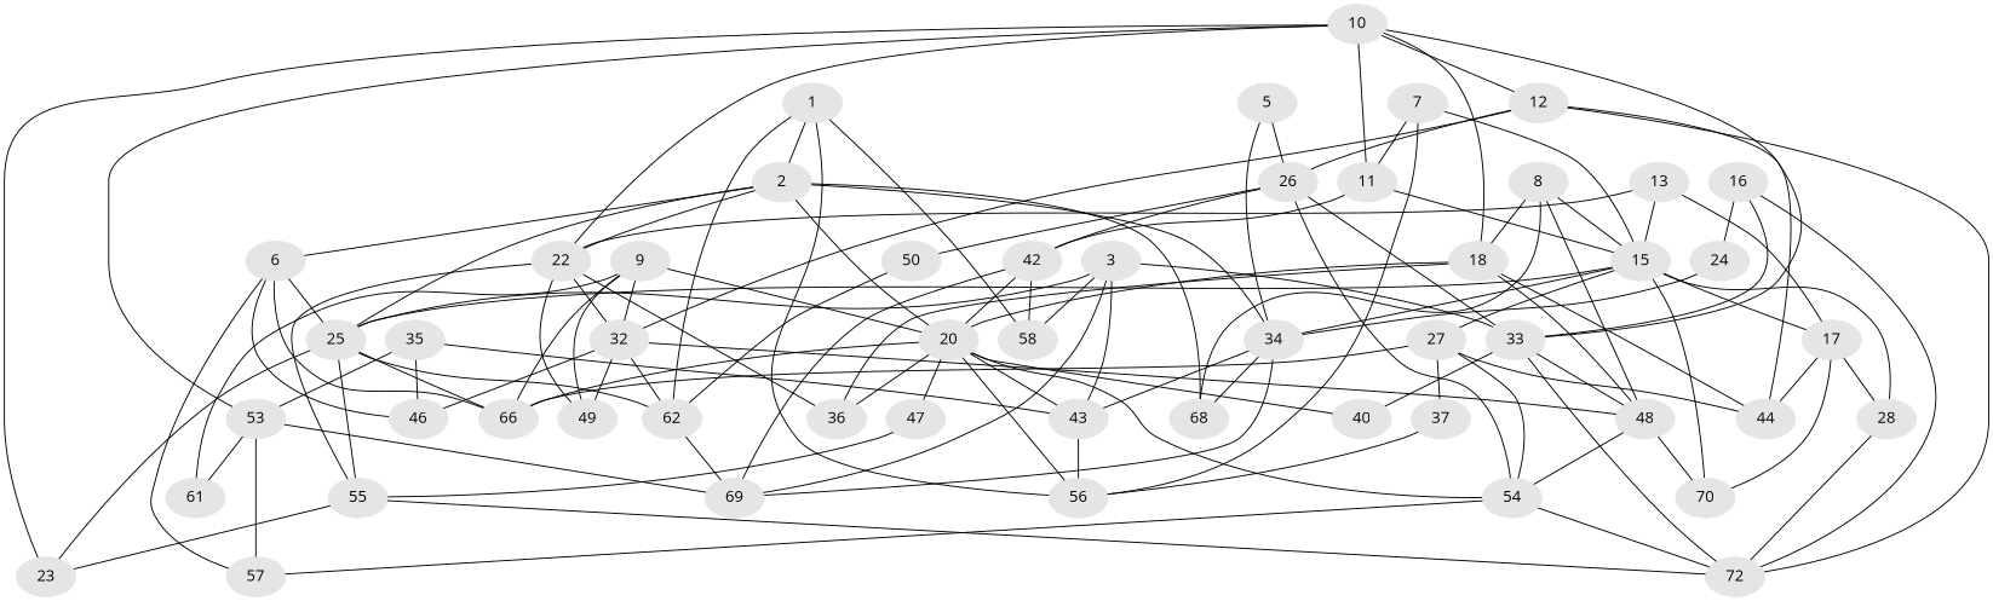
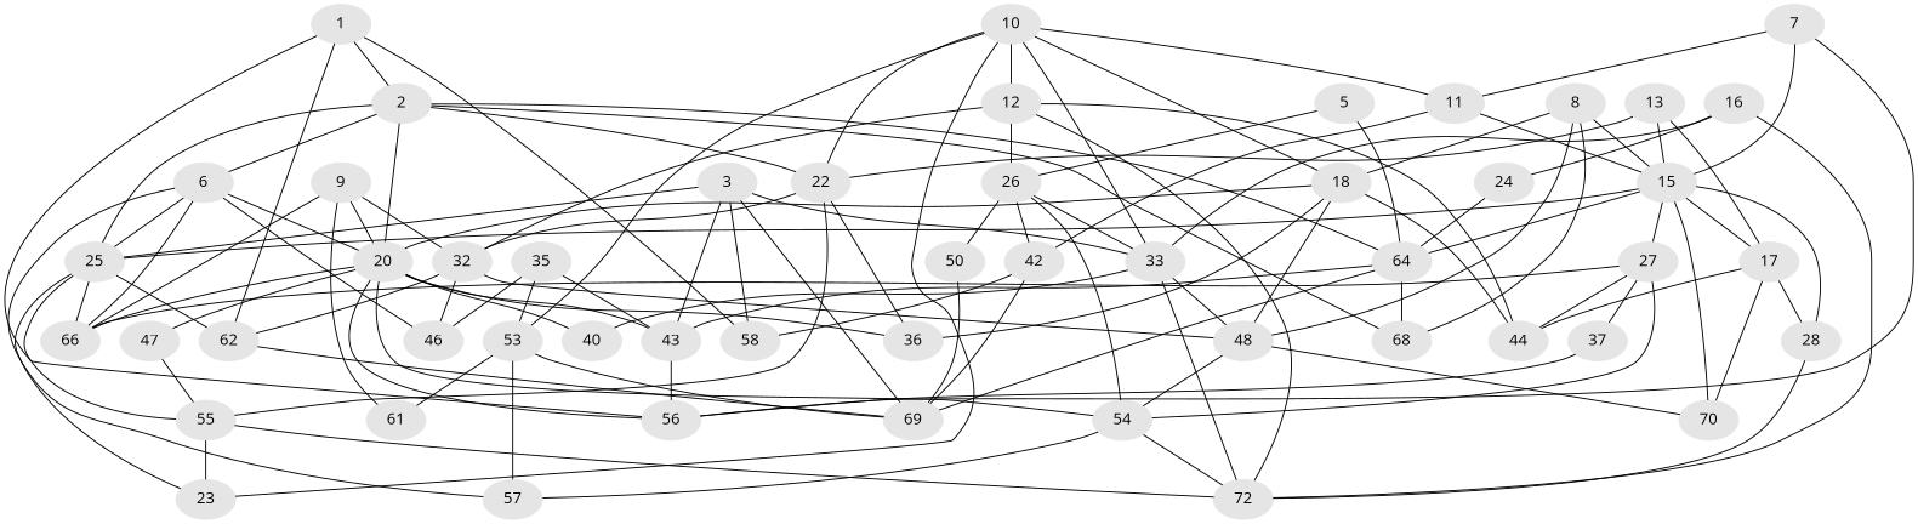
  graph {
    fontname="Open Sans"
    node [color=gray90 fontname="Open Sans" style=filled]
    edge [fontname="Open Sans"]
    2 [super="+71"]
    6 [super="+41"]
    20 [super="+21"]
    22 [super="+65"]
    25 [super="+31"]
-   34 [super="+64"]
+   34 [super="+64" label=64]
    68 [super="+73"]
    1
    n9 [label=58]
    56
    62 [super="+76"]
    69
    46
    57
    66
    43 [super="+74+67"]
    36
    40
    47
    54
    32 [super="+58"]
-   49
    55
    n24 [label=23]
    3
    33
    48
    72
    9 [super="+30"]
    61
    37
    26 [super="+38"]
    42
    50
    5
    7
    11
    15 [super="+39+60"]
    17 [super="+75"]
    27 [super="+45"]
    28
    70
    8 [super="+14"]
    18 [super="+23+51"]
    44
    10 [super="+19"]
    12 [super="+59"]
    53
    13
    16
    24
    35
    2 -- 6
    2 -- 20
    2 -- 22
    2 -- 25
    2 -- 34
    2 -- 68
-   42 -- 20
+   6 -- 20
    6 -- 25
    6 -- 46
    6 -- 57
    6 -- 66
    20 -- 56
    20 -- 66
    20 -- 43 [weight=2]
    20 -- 36 [weight=2]
    20 -- 40
    20 -- 47
    20 -- 54
    22 -- 36
    22 -- 32
-   22 -- 49
    22 -- 55
    25 -- 62 [weight=2]
    25 -- 66
    25 -- 55
    25 -- n24
    34 -- 68
    34 -- 69
    34 -- 43
    1 -- 2
    1 -- n9
    1 -- 56
    1 -- 62
    62 -- 69
    43 -- 56
    47 -- 55
    54 -- 57
    54 -- 72
    32 -- 62
    32 -- 46
-   32 -- 49
    32 -- 48
    55 -- n24
    55 -- 72
    3 -- 25
    3 -- n9
    3 -- 69
    3 -- 43
    3 -- 33
    33 -- 40
    33 -- 48
    33 -- 72
    48 -- 54
    48 -- 70
    9 -- 20
    9 -- 66
    9 -- 32
-   9 -- 49
    9 -- 61
    37 -- 56
    26 -- 54
    26 -- 33
    26 -- 42
    26 -- 50
    42 -- n9
    42 -- 69
-   50 -- 62
+   50 -- 69
    5 -- 34
    5 -- 26
    7 -- 56
    7 -- 11
    7 -- 15
    11 -- 42
    11 -- 15
    15 -- 25
    15 -- 34
    15 -- 17
    15 -- 27
    15 -- 28
    15 -- 70
    17 -- 28
    17 -- 70
    17 -- 44
    27 -- 66
    27 -- 54
    27 -- 37
    27 -- 44
    28 -- 72
    8 -- 68
    8 -- 48
    8 -- 15 [weight=2]
    8 -- 18
    18 -- 20
    18 -- 36
    18 -- 48
    18 -- 44
    10 -- 22
    10 -- n24
    10 -- 33
    10 -- 11
    10 -- 18
    10 -- 12
    10 -- 53
    12 -- 32
    12 -- 72
    12 -- 26
    12 -- 44
    53 -- 69
    53 -- 57
    53 -- 61
    13 -- 22
    13 -- 15
    13 -- 17
    16 -- 33
    16 -- 72
    16 -- 24
    24 -- 34
    35 -- 46
    35 -- 43
    35 -- 53
  }
